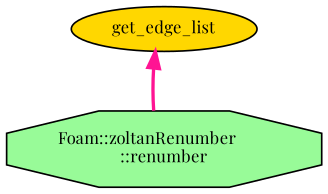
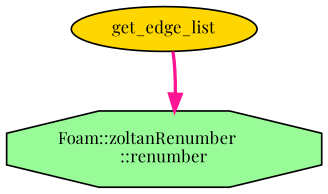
  digraph {
    rankdir=TB
    fontname="Playfair Display"
    node [color=black fontname="Playfair Display" fontsize=10 style=filled]
    n1 [fillcolor=gold fontcolor=black height=0.2 label=get_edge_list shape=ellipse width=0.4]
    n2 [height=0.2 label="Foam::zoltanRenumber\l::renumber" shape=octagon width=0.4 fillcolor=palegreen]
-   n1 -> n2 [color=deeppink dir=back fontname="Playfair Display" fontsize=10 labelfontname=FreeSans labelfontsize=10 style=bold]
+   n2 -> n1 [color=deeppink dir=back fontname="Playfair Display" fontsize=10 labelfontname=FreeSans labelfontsize=10 style=bold]
  }
